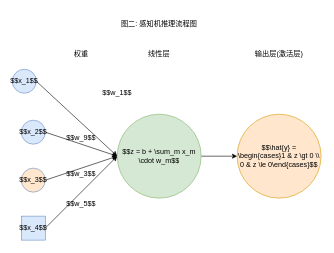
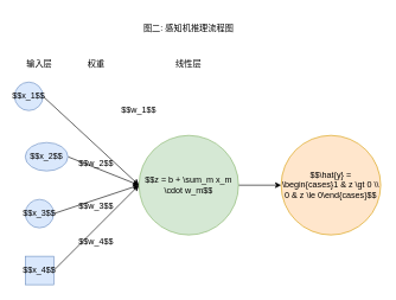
  <mxCell id="0" />
  <mxCell id="1" parent="0" />
  <mxCell id="2" style="rounded=0;orthogonalLoop=1;jettySize=auto;html=1;exitX=1;exitY=0.5;exitDx=0;exitDy=0;entryX=0;entryY=0.5;entryDx=0;entryDy=0;" parent="1" source="3" target="11" edge="1"><mxGeometry relative="1" as="geometry" /></mxCell>
  <mxCell id="3" value="$$x_1$$" style="ellipse;whiteSpace=wrap;html=1;aspect=fixed;fillColor=#dae8fc;strokeColor=#6c8ebf;" parent="1" vertex="1"><mxGeometry x="20" y="115" width="40" height="40" as="geometry" /></mxCell>
  <mxCell id="4" style="edgeStyle=none;rounded=0;orthogonalLoop=1;jettySize=auto;html=1;exitX=1;exitY=0.5;exitDx=0;exitDy=0;entryX=0;entryY=0.5;entryDx=0;entryDy=0;" parent="1" source="5" target="11" edge="1"><mxGeometry relative="1" as="geometry" /></mxCell>
- <mxCell id="5" value="&lt;span style=&quot;white-space: normal&quot;&gt;$$x_2$$&lt;/span&gt;" style="ellipse;whiteSpace=wrap;html=1;aspect=fixed;fillColor=#dae8fc;strokeColor=#6c8ebf;" parent="1" vertex="1"><mxGeometry x="35" y="200" width="40" height="40" as="geometry" /></mxCell>
+ <mxCell id="5" value="&lt;span style=&quot;white-space: normal&quot;&gt;$$x_2$$&lt;/span&gt;" style="ellipse;whiteSpace=wrap;html=1;aspect=fixed;fillColor=#dae8fc;strokeColor=#6c8ebf;" parent="1" vertex="1"><mxGeometry x="35" y="200" width="60" height="40" as="geometry" /></mxCell>
  <mxCell id="6" style="edgeStyle=none;rounded=0;orthogonalLoop=1;jettySize=auto;html=1;exitX=1;exitY=0.5;exitDx=0;exitDy=0;entryX=0;entryY=0.5;entryDx=0;entryDy=0;" parent="1" source="7" target="11" edge="1"><mxGeometry relative="1" as="geometry" /></mxCell>
- <mxCell id="7" value="&lt;span style=&quot;white-space: normal&quot;&gt;$$x_3$$&lt;/span&gt;" style="ellipse;whiteSpace=wrap;html=1;aspect=fixed;fillColor=#ffe6cc;strokeColor=#6c8ebf;" parent="1" vertex="1"><mxGeometry x="35" y="280" width="40" height="40" as="geometry" /></mxCell>
+ <mxCell id="7" value="&lt;span style=&quot;white-space: normal&quot;&gt;$$x_3$$&lt;/span&gt;" style="ellipse;whiteSpace=wrap;html=1;aspect=fixed;fillColor=#dae8fc;strokeColor=#6c8ebf;" parent="1" vertex="1"><mxGeometry x="35" y="280" width="40" height="40" as="geometry" /></mxCell>
  <mxCell id="8" style="edgeStyle=none;rounded=0;orthogonalLoop=1;jettySize=auto;html=1;exitX=1;exitY=0.5;exitDx=0;exitDy=0;entryX=0;entryY=0.5;entryDx=0;entryDy=0;" parent="1" source="9" target="11" edge="1"><mxGeometry relative="1" as="geometry" /></mxCell>
  <mxCell id="9" value="&lt;span style=&quot;white-space: normal&quot;&gt;$$x_4$$&lt;/span&gt;" style="whiteSpace=wrap;html=1;aspect=fixed;fillColor=#dae8fc;strokeColor=#6c8ebf;rounded=0;" parent="1" vertex="1"><mxGeometry x="35" y="360" width="40" height="40" as="geometry" /></mxCell>
  <mxCell id="10" style="edgeStyle=none;rounded=0;orthogonalLoop=1;jettySize=auto;html=1;exitX=1;exitY=0.5;exitDx=0;exitDy=0;entryX=0;entryY=0.5;entryDx=0;entryDy=0;" parent="1" source="11" target="16" edge="1"><mxGeometry relative="1" as="geometry" /></mxCell>
  <mxCell id="11" value="$$z = b + \sum_m x_m \cdot w_m$$" style="ellipse;whiteSpace=wrap;html=1;aspect=fixed;fillColor=#d5e8d4;strokeColor=#82b366;" parent="1" vertex="1"><mxGeometry x="195" y="190" width="140" height="140" as="geometry" /></mxCell>
  <mxCell id="12" value="$$w_1$$" style="text;html=1;strokeColor=none;fillColor=none;align=center;verticalAlign=middle;whiteSpace=wrap;rounded=0;" parent="1" vertex="1"><mxGeometry x="175" y="135" width="40" height="40" as="geometry" /></mxCell>
- <mxCell id="13" value="$$w_9$$" style="text;html=1;strokeColor=none;fillColor=none;align=center;verticalAlign=middle;whiteSpace=wrap;rounded=0;" parent="1" vertex="1"><mxGeometry x="115" y="210" width="40" height="40" as="geometry" /></mxCell>
+ <mxCell id="13" value="$$w_2$$" style="text;html=1;strokeColor=none;fillColor=none;align=center;verticalAlign=middle;whiteSpace=wrap;rounded=0;" parent="1" vertex="1"><mxGeometry x="115" y="210" width="40" height="40" as="geometry" /></mxCell>
  <mxCell id="14" value="$$w_3$$" style="text;html=1;strokeColor=none;fillColor=none;align=center;verticalAlign=middle;whiteSpace=wrap;rounded=0;" parent="1" vertex="1"><mxGeometry x="115" y="270" width="40" height="40" as="geometry" /></mxCell>
- <mxCell id="15" value="$$w_5$$" style="text;html=1;strokeColor=none;fillColor=none;align=center;verticalAlign=middle;whiteSpace=wrap;rounded=0;" parent="1" vertex="1"><mxGeometry x="115" y="320" width="40" height="40" as="geometry" /></mxCell>
+ <mxCell id="15" value="$$w_4$$" style="text;html=1;strokeColor=none;fillColor=none;align=center;verticalAlign=middle;whiteSpace=wrap;rounded=0;" parent="1" vertex="1"><mxGeometry x="115" y="320" width="40" height="40" as="geometry" /></mxCell>
  <mxCell id="16" value="$$\hat{y} = \begin{cases}1 &amp;amp; z \gt 0 \\ 0 &amp;amp; z \le 0\end{cases}$$" style="ellipse;whiteSpace=wrap;html=1;aspect=fixed;fillColor=#ffe6cc;strokeColor=#d79b00;" parent="1" vertex="1"><mxGeometry x="395" y="190" width="140" height="140" as="geometry" /></mxCell>
+ <mxCell id="17" value="输入层" style="text;html=1;strokeColor=none;fillColor=none;align=center;verticalAlign=middle;whiteSpace=wrap;rounded=0;" parent="1" vertex="1"><mxGeometry x="35" y="80" width="40" height="20" as="geometry" /></mxCell>
  <mxCell id="18" value="权重" style="text;html=1;strokeColor=none;fillColor=none;align=center;verticalAlign=middle;whiteSpace=wrap;rounded=0;" parent="1" vertex="1"><mxGeometry x="115" y="80" width="40" height="20" as="geometry" /></mxCell>
  <mxCell id="19" value="线性层" style="text;html=1;strokeColor=none;fillColor=none;align=center;verticalAlign=middle;whiteSpace=wrap;rounded=0;" parent="1" vertex="1"><mxGeometry x="215" y="80" width="100" height="20" as="geometry" /></mxCell>
- <mxCell id="20" value="输出层(激活层)" style="text;html=1;strokeColor=none;fillColor=none;align=center;verticalAlign=middle;whiteSpace=wrap;rounded=0;" parent="1" vertex="1"><mxGeometry x="415" y="80" width="100" height="20" as="geometry" /></mxCell>
  <mxCell id="21" value="图二: 感知机推理流程图" style="text;html=1;strokeColor=none;fillColor=none;align=center;verticalAlign=middle;whiteSpace=wrap;rounded=0;" parent="1" vertex="1"><mxGeometry x="145" y="20" width="240" height="40" as="geometry" /></mxCell>
